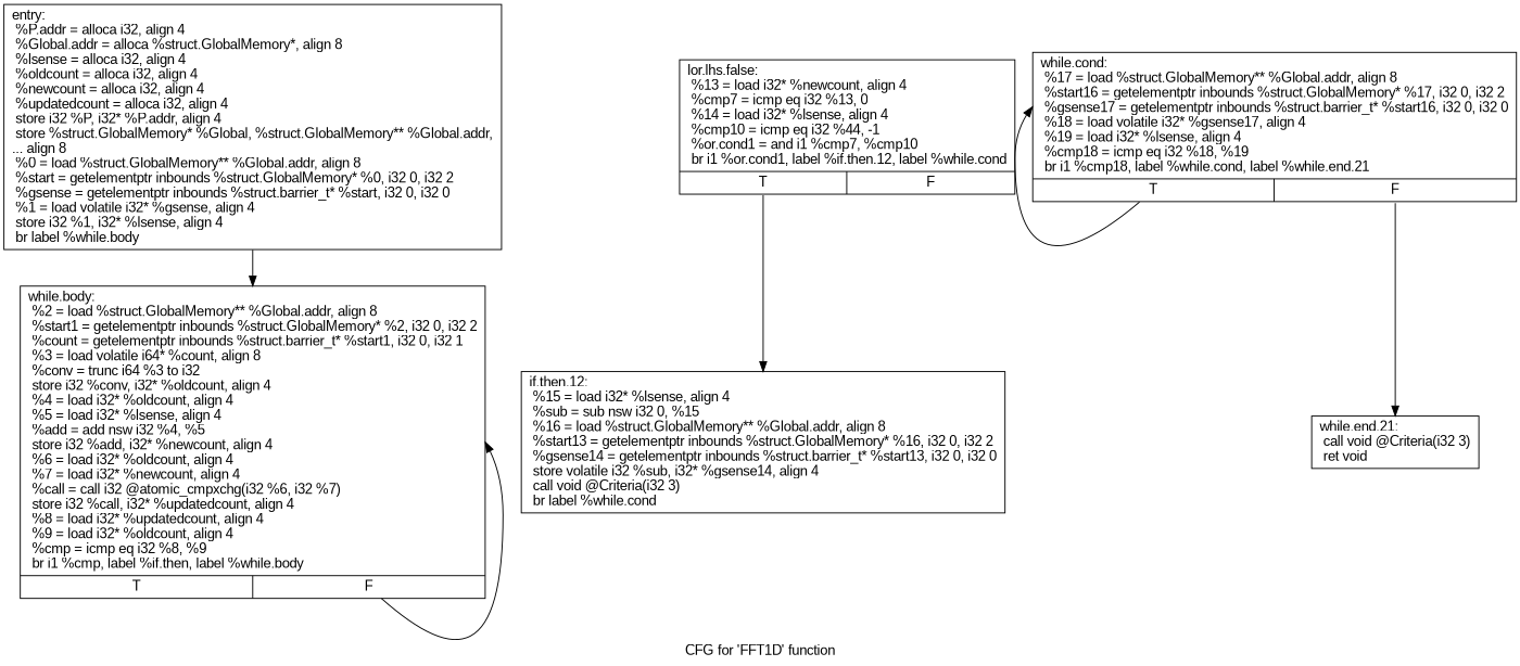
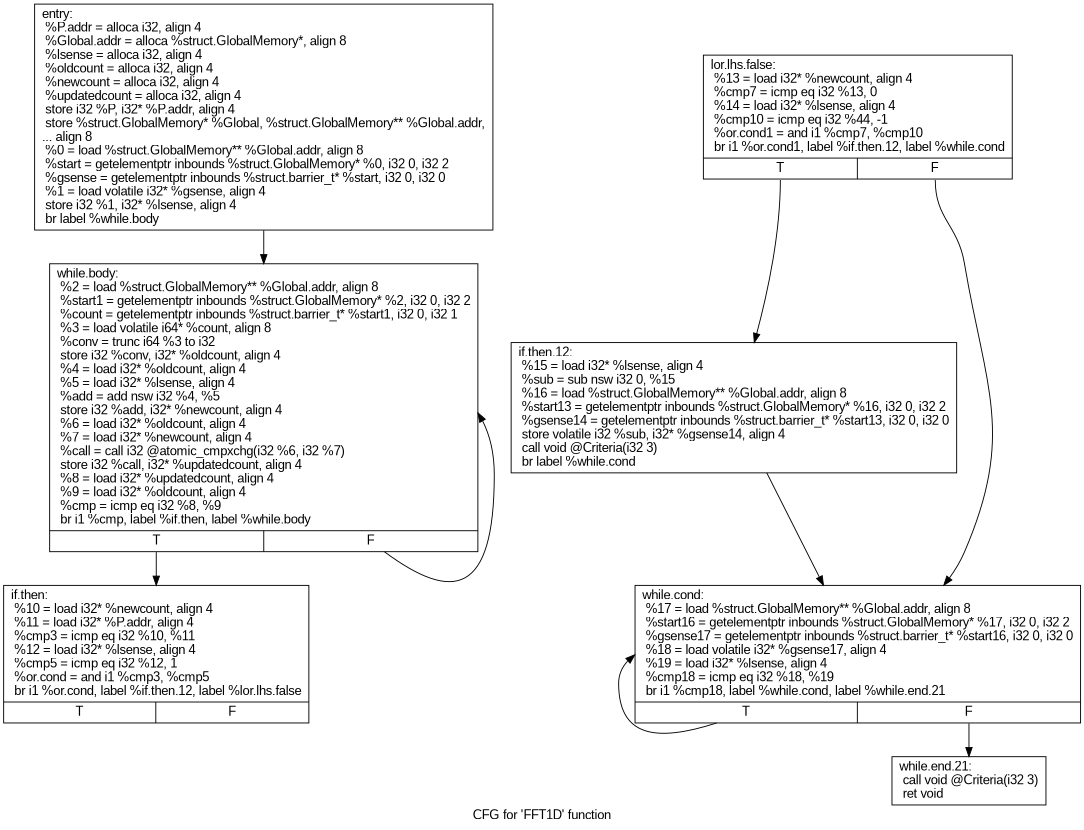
  digraph {
    fontname="Liberation Sans"
    label="CFG for 'FFT1D' function"
    node [fontname="Liberation Sans" shape=record]
    edge [fontname="Liberation Sans" tailport=s1]
    n1 [label="{entry:\l  %P.addr = alloca i32, align 4\l  %Global.addr = alloca %struct.GlobalMemory*, align 8\l  %lsense = alloca i32, align 4\l  %oldcount = alloca i32, align 4\l  %newcount = alloca i32, align 4\l  %updatedcount = alloca i32, align 4\l  store i32 %P, i32* %P.addr, align 4\l  store %struct.GlobalMemory* %Global, %struct.GlobalMemory** %Global.addr,\l... align 8\l  %0 = load %struct.GlobalMemory** %Global.addr, align 8\l  %start = getelementptr inbounds %struct.GlobalMemory* %0, i32 0, i32 2\l  %gsense = getelementptr inbounds %struct.barrier_t* %start, i32 0, i32 0\l  %1 = load volatile i32* %gsense, align 4\l  store i32 %1, i32* %lsense, align 4\l  br label %while.body\l}"]
    n2 [label="{while.body:                                       \l  %2 = load %struct.GlobalMemory** %Global.addr, align 8\l  %start1 = getelementptr inbounds %struct.GlobalMemory* %2, i32 0, i32 2\l  %count = getelementptr inbounds %struct.barrier_t* %start1, i32 0, i32 1\l  %3 = load volatile i64* %count, align 8\l  %conv = trunc i64 %3 to i32\l  store i32 %conv, i32* %oldcount, align 4\l  %4 = load i32* %oldcount, align 4\l  %5 = load i32* %lsense, align 4\l  %add = add nsw i32 %4, %5\l  store i32 %add, i32* %newcount, align 4\l  %6 = load i32* %oldcount, align 4\l  %7 = load i32* %newcount, align 4\l  %call = call i32 @atomic_cmpxchg(i32 %6, i32 %7)\l  store i32 %call, i32* %updatedcount, align 4\l  %8 = load i32* %updatedcount, align 4\l  %9 = load i32* %oldcount, align 4\l  %cmp = icmp eq i32 %8, %9\l  br i1 %cmp, label %if.then, label %while.body\l|{<s0>T|<s1>F}}"]
+   n3 [label="{if.then:                                          \l  %10 = load i32* %newcount, align 4\l  %11 = load i32* %P.addr, align 4\l  %cmp3 = icmp eq i32 %10, %11\l  %12 = load i32* %lsense, align 4\l  %cmp5 = icmp eq i32 %12, 1\l  %or.cond = and i1 %cmp3, %cmp5\l  br i1 %or.cond, label %if.then.12, label %lor.lhs.false\l|{<s0>T|<s1>F}}"]
    n4 [label="{if.then.12:                                       \l  %15 = load i32* %lsense, align 4\l  %sub = sub nsw i32 0, %15\l  %16 = load %struct.GlobalMemory** %Global.addr, align 8\l  %start13 = getelementptr inbounds %struct.GlobalMemory* %16, i32 0, i32 2\l  %gsense14 = getelementptr inbounds %struct.barrier_t* %start13, i32 0, i32 0\l  store volatile i32 %sub, i32* %gsense14, align 4\l  call void @Criteria(i32 3)\l  br label %while.cond\l}"]
    n5 [label="{while.cond:                                       \l  %17 = load %struct.GlobalMemory** %Global.addr, align 8\l  %start16 = getelementptr inbounds %struct.GlobalMemory* %17, i32 0, i32 2\l  %gsense17 = getelementptr inbounds %struct.barrier_t* %start16, i32 0, i32 0\l  %18 = load volatile i32* %gsense17, align 4\l  %19 = load i32* %lsense, align 4\l  %cmp18 = icmp eq i32 %18, %19\l  br i1 %cmp18, label %while.cond, label %while.end.21\l|{<s0>T|<s1>F}}"]
    n6 [label="{lor.lhs.false:                                    \l  %13 = load i32* %newcount, align 4\l  %cmp7 = icmp eq i32 %13, 0\l  %14 = load i32* %lsense, align 4\l  %cmp10 = icmp eq i32 %44, -1\l  %or.cond1 = and i1 %cmp7, %cmp10\l  br i1 %or.cond1, label %if.then.12, label %while.cond\l|{<s0>T|<s1>F}}"]
    n7 [label="{while.end.21:                                     \l  call void @Criteria(i32 3)\l  ret void\l}"]
    n1 -> n2
    n2 -> n2
+   n2 -> n3 [tailport=s0]
+   n4 -> n5
    n5 -> n5 [tailport=s0]
    n5 -> n7
    n6 -> n4 [tailport=s0]
+   n6 -> n5
  }
